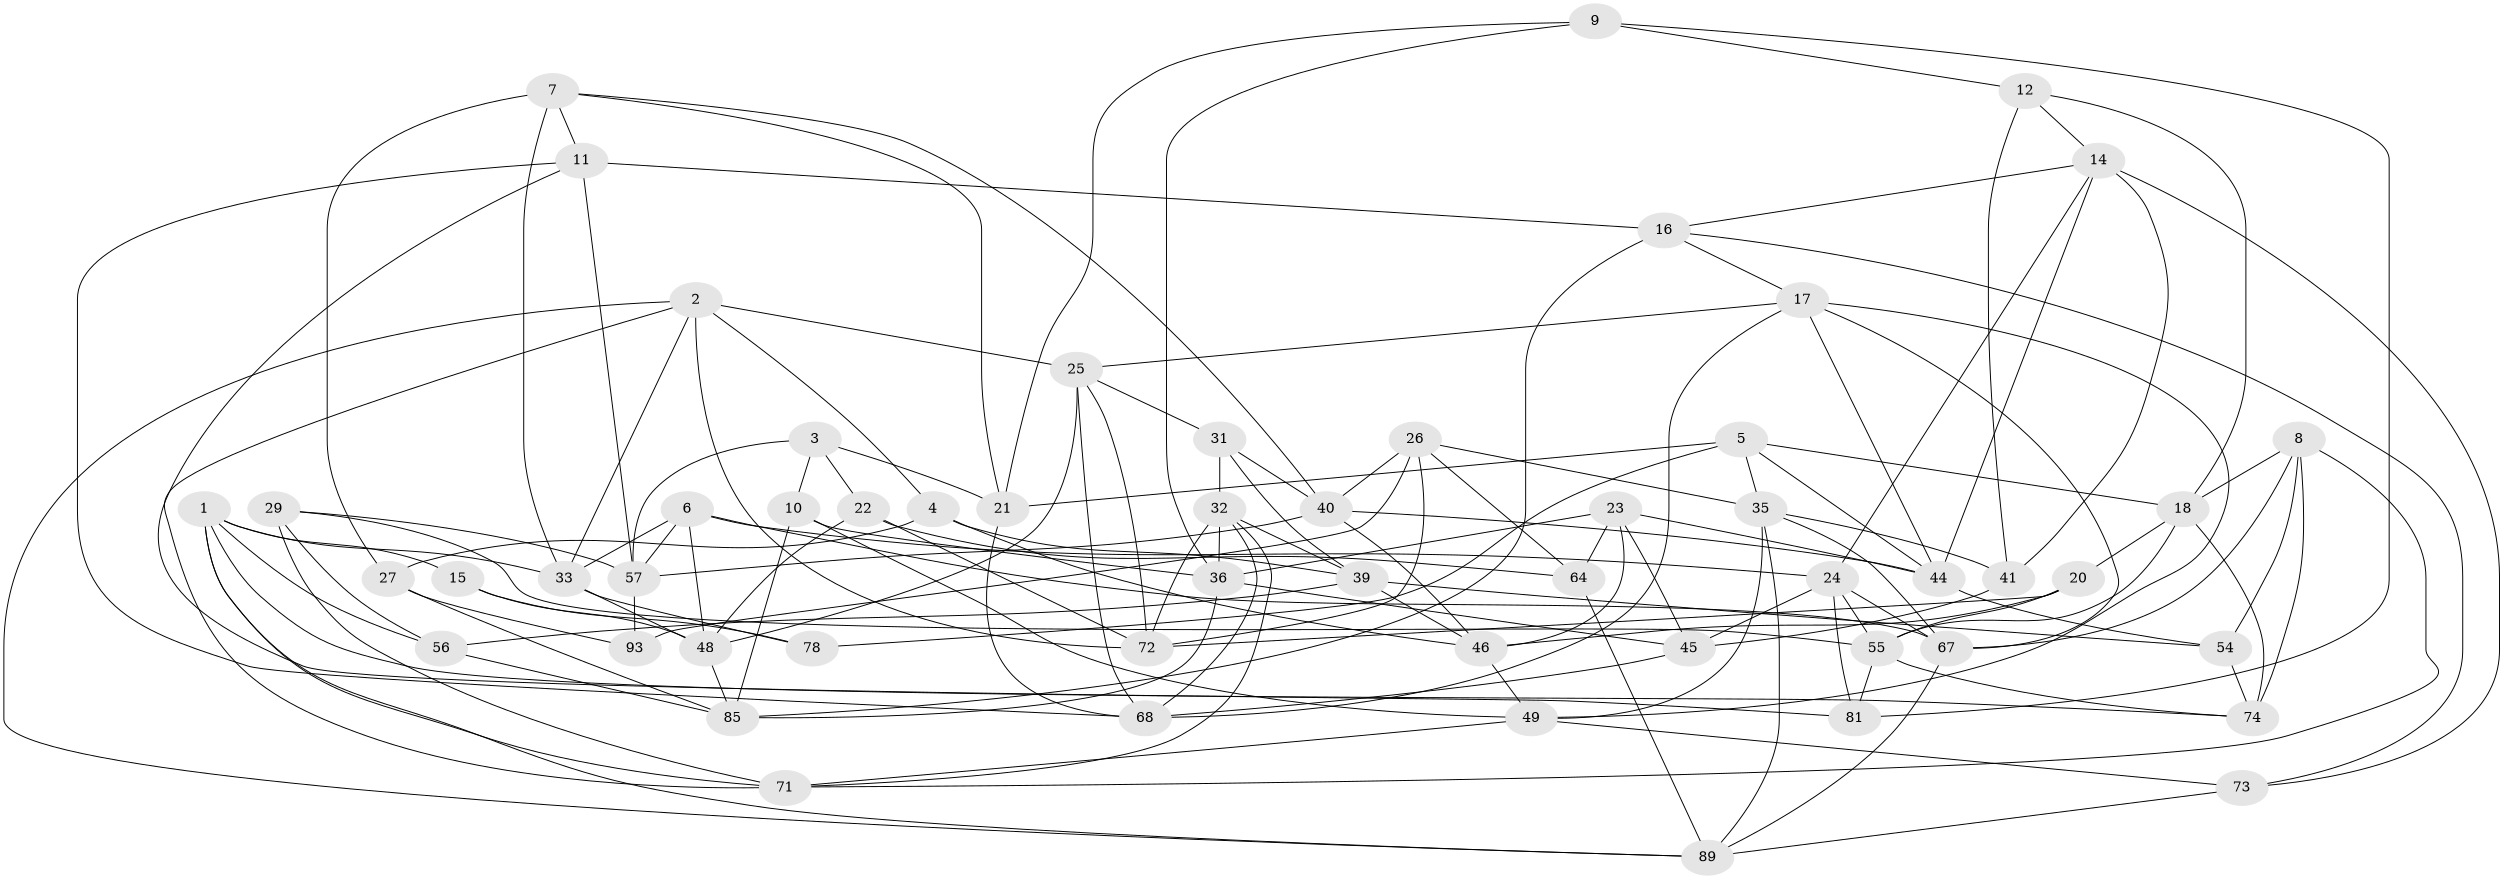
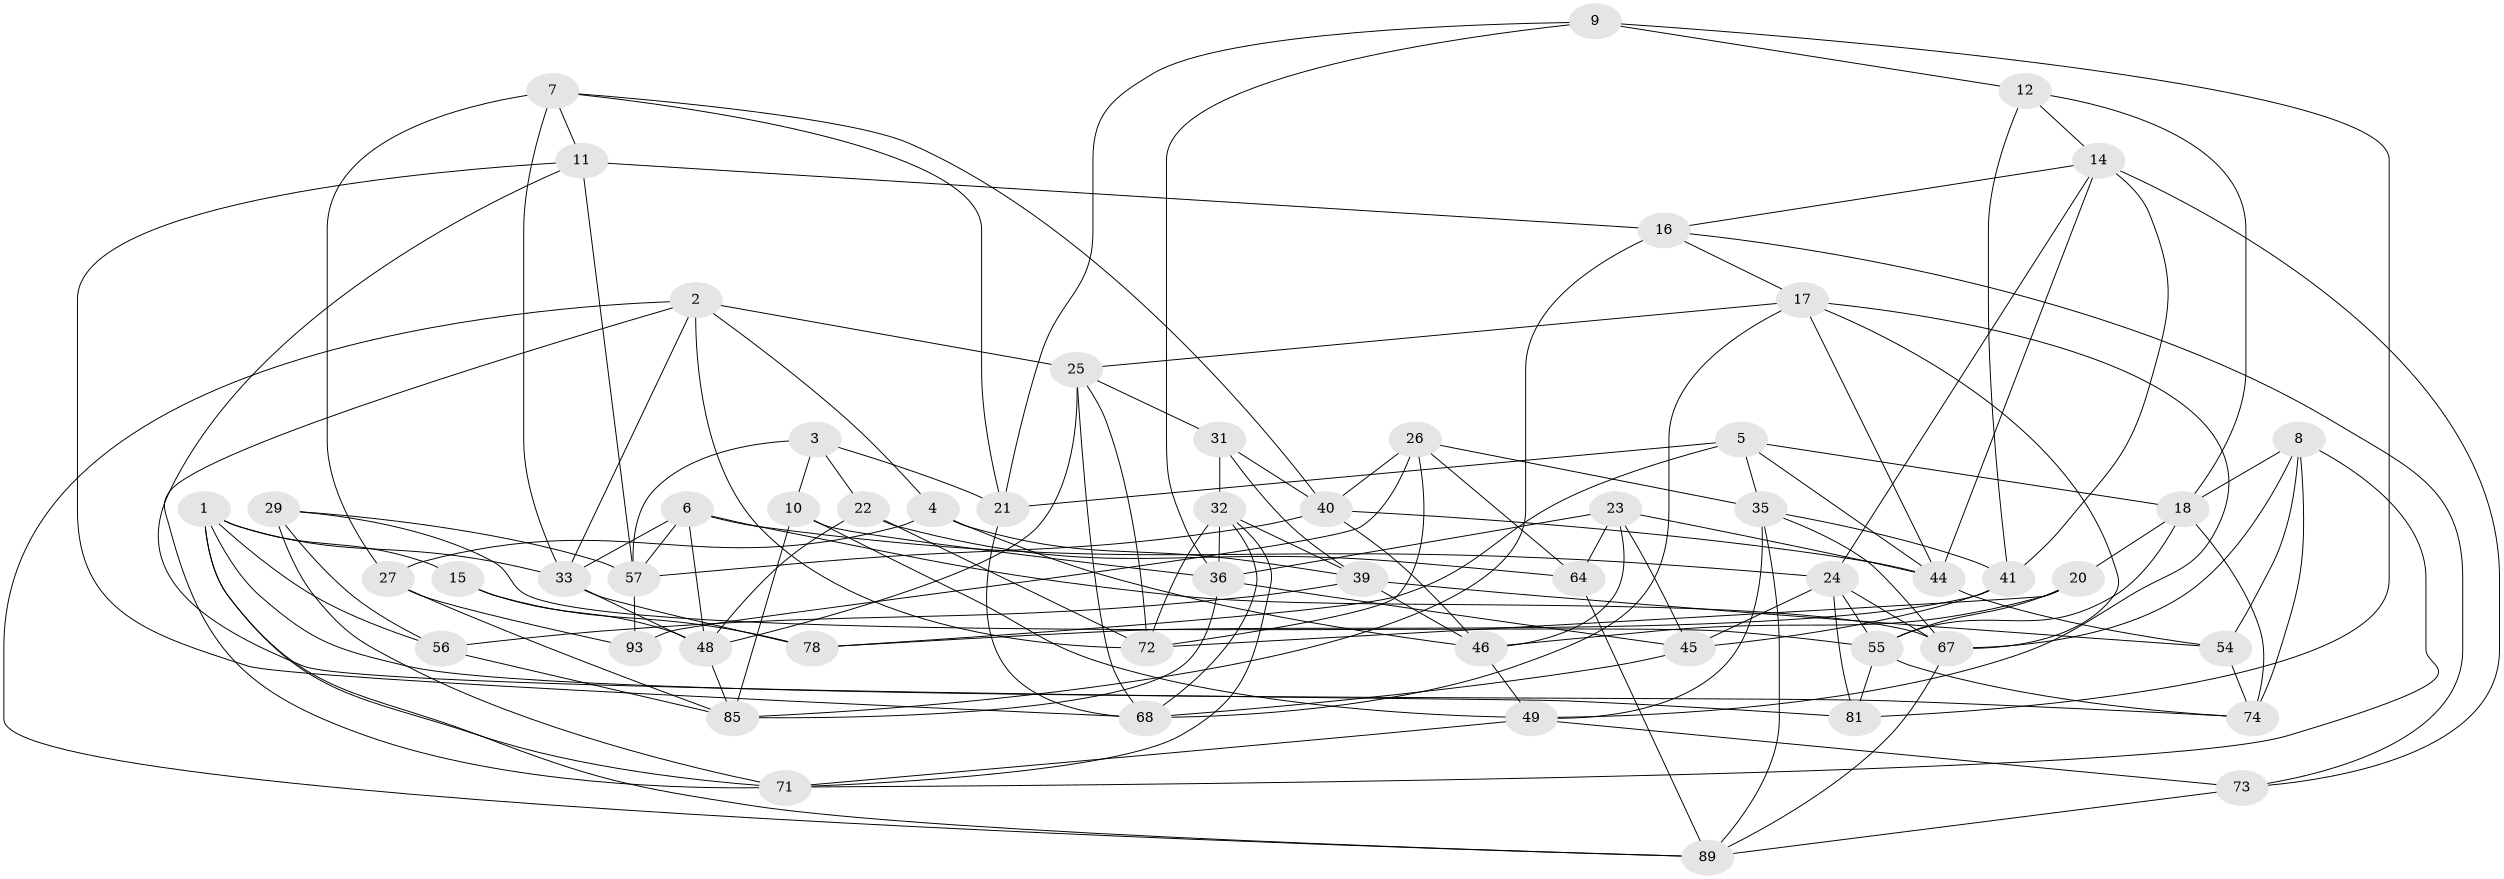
  graph {
    node [color=gray90 style=filled]
    1 [super="+70"]
    15
    33 [super="+77"]
    56
    71 [super="+92"]
    74 [super="+80"]
    89 [super="+90"]
    78
    48 [super="+52"]
    85 [super="+87"]
    2 [super="+34"]
    4
    25 [super="+50"]
    72 [super="+76"]
    27 [super="+30"]
    39 [super="+62"]
    46 [super="+58"]
    68 [super="+83"]
    31
    3
    10
    21 [super="+66"]
    22
    57 [super="+82"]
    36 [super="+86"]
    49 [super="+65"]
    64
    93
    54
    5 [super="+47"]
    18 [super="+53"]
    35 [super="+42"]
    44 [super="+75"]
    20
    55 [super="+63"]
    67 [super="+69"]
    41 [super="+91"]
    6 [super="+61"]
    24 [super="+37"]
    81
    45 [super="+51"]
    7 [super="+43"]
    11 [super="+13"]
    40 [super="+88"]
    16 [super="+84"]
    8 [super="+19"]
    9
    12
    14 [super="+79"]
    73
    17 [super="+28"]
    23 [super="+38"]
    32 [super="+59"]
    26 [super="+60"]
    29
    1 -- 15
    1 -- 33
    1 -- 56
    1 -- 71
    1 -- 74
    1 -- 89
    15 -- 78
    15 -- 48
    33 -- 78
    33 -- 48
    56 -- 85
    48 -- 85
    2 -- 33
    2 -- 71
    2 -- 89
    2 -- 4
    2 -- 25
    2 -- 72
    4 -- 27
    4 -- 39
    4 -- 46
    25 -- 48
    25 -- 72
    25 -- 68
    25 -- 31
    27 -- 85
    27 -- 93
    39 -- 56
    39 -- 46
    39 -- 54
    46 -- 49
    31 -- 39
    31 -- 40
    31 -- 32
    3 -- 10
    3 -- 21
    3 -- 22
    3 -- 57
    10 -- 85
    10 -- 36
    10 -- 49
    21 -- 68
    22 -- 48
    22 -- 72
    22 -- 64
    57 -- 93
    36 -- 85
    36 -- 45
    49 -- 71
    49 -- 73
    64 -- 89
    54 -- 74
    5 -- 78
    5 -- 21 [weight=2]
    5 -- 18
    5 -- 35
    5 -- 44
    18 -- 74
    18 -- 20
    18 -- 55
    35 -- 89
    35 -- 49
    35 -- 67
    35 -- 41
    44 -- 54
    20 -- 72
    20 -- 46
    20 -- 55
    55 -- 74
    55 -- 81
    67 -- 89
+   41 -- 78
    41 -- 45 [weight=2]
    6 -- 33
    6 -- 48
    6 -- 57
    6 -- 67
    6 -- 24 [weight=2]
    24 -- 55
    24 -- 67
    24 -- 81
    24 -- 45
    45 -- 68
    7 -- 33
    7 -- 27 [weight=2]
    7 -- 21
    7 -- 11
    7 -- 40
    11 -- 68
    11 -- 57
    11 -- 81
    11 -- 16 [weight=2]
    40 -- 46
    40 -- 57
    40 -- 44
    16 -- 85
    16 -- 73
    16 -- 17
    8 -- 71
    8 -- 74 [weight=2]
    8 -- 54
    8 -- 18
    8 -- 67
    9 -- 21
    9 -- 36
    9 -- 81
    9 -- 12
    12 -- 18
    12 -- 41
    12 -- 14
    14 -- 44
    14 -- 41
    14 -- 24
    14 -- 16
    14 -- 73
    73 -- 89
    17 -- 25
    17 -- 68
    17 -- 49
    17 -- 44
    17 -- 67
    23 -- 46
    23 -- 36
    23 -- 64
    23 -- 44
    23 -- 45
    32 -- 71
    32 -- 72
    32 -- 39
    32 -- 68
    32 -- 36
    26 -- 72
    26 -- 64
    26 -- 93 [weight=2]
    26 -- 35
    26 -- 40
    29 -- 56
    29 -- 71
    29 -- 57
    29 -- 55
  }
